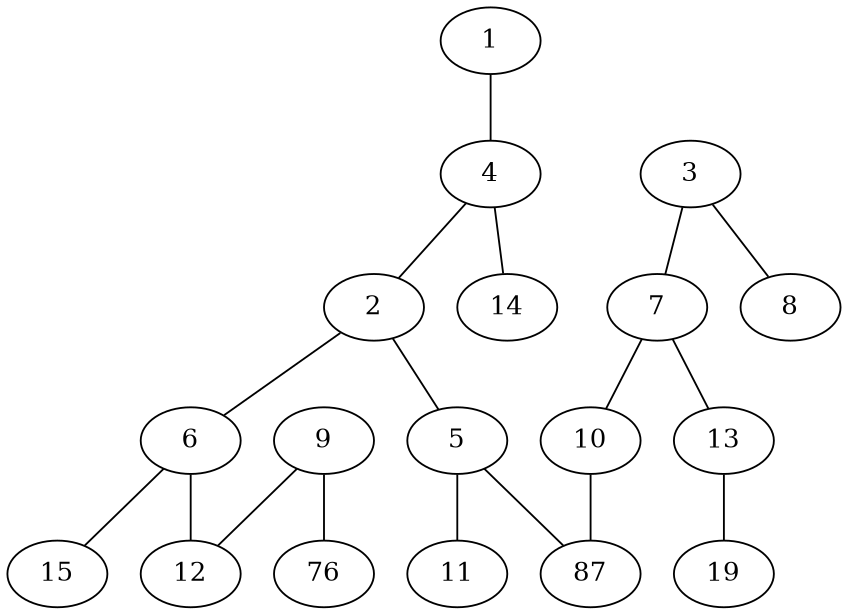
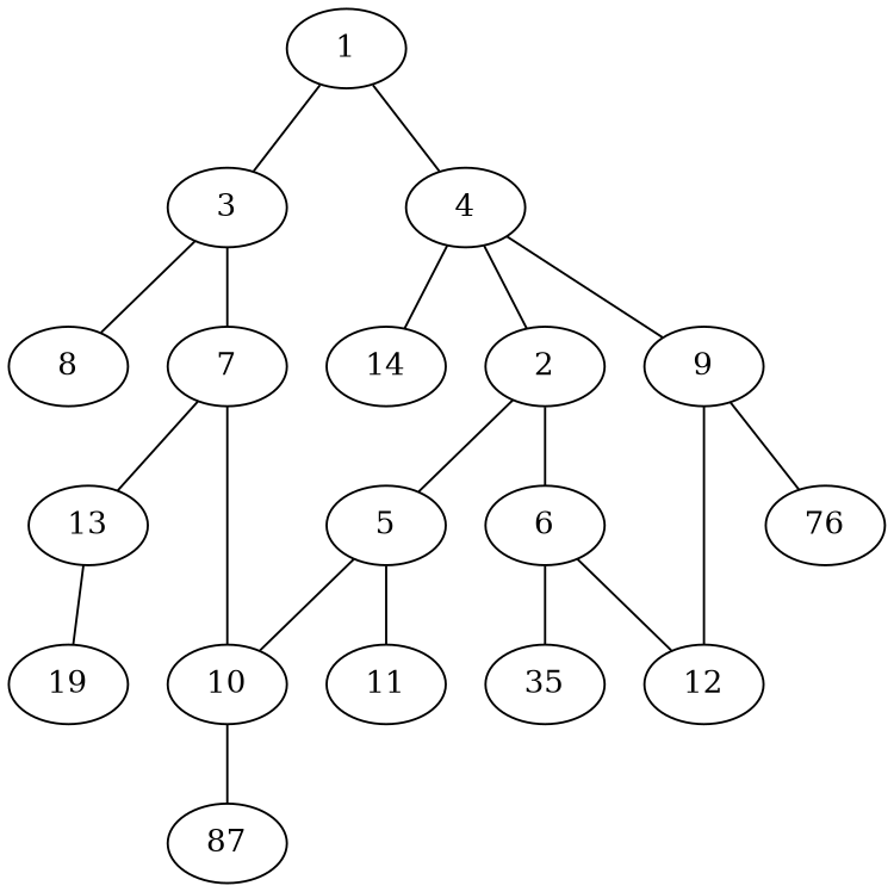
  graph {
    node [chem=C]
    edge [valence=1]
    1
    3
    4
    2
    5
    6
    7
    8 [chem=O]
    9
    14 [chem=H]
    10
    11 [chem=O]
    12
-   15 [chem=H]
+   15 [chem=H label=35]
    13 [chem=O]
    n16 [chem=H label=76]
    n17 [chem=H label=87]
    19 [chem=H]
+   1 -- 3
    1 -- 4
    3 -- 7
    3 -- 8 [valence=2]
    4 -- 2 [valence=2]
+   4 -- 9 [valence=2]
    4 -- 14
    2 -- 5
    2 -- 6
-   5 -- n17
+   5 -- 10
    5 -- 11 [valence=2]
    6 -- 12 [valence=2]
    6 -- 15
    7 -- 10 [valence=2]
    7 -- 13
    9 -- 12
    9 -- n16
    10 -- n17
    13 -- 19
  }
